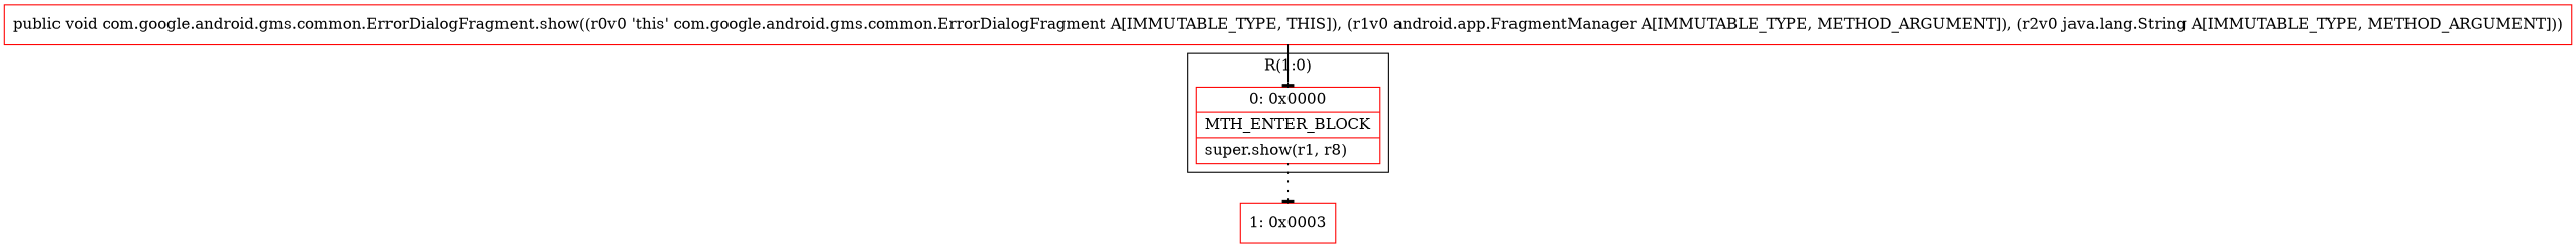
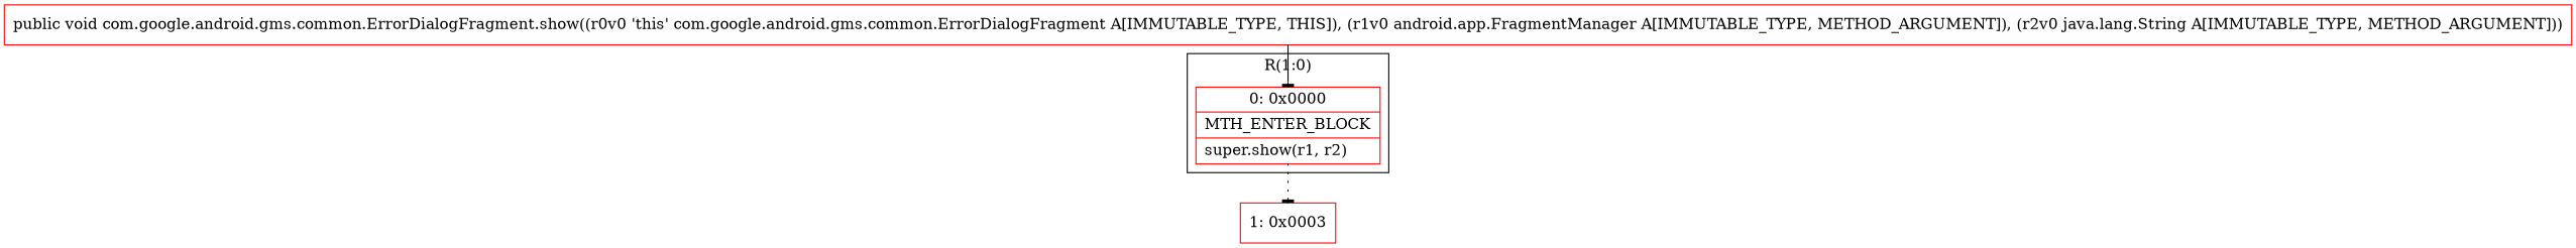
  digraph {
    node [color=red shape=record]
    edge [arrowhead=tee]
-   n1 [label="{0\:\ 0x0000|MTH_ENTER_BLOCK\l|super.show(r1, r8)\l}"]
+   n1 [label="{0\:\ 0x0000|MTH_ENTER_BLOCK\l|super.show(r1, r2)\l}"]
    n2 [label="{1\:\ 0x0003}"]
    n3 [label="{public void com.google.android.gms.common.ErrorDialogFragment.show((r0v0 'this' com.google.android.gms.common.ErrorDialogFragment A[IMMUTABLE_TYPE, THIS]), (r1v0 android.app.FragmentManager A[IMMUTABLE_TYPE, METHOD_ARGUMENT]), (r2v0 java.lang.String A[IMMUTABLE_TYPE, METHOD_ARGUMENT])) }"]
    subgraph cluster_1 {
      label="R(1:0)"
      n1
    }
    n1 -> n2 [style=dotted]
    n3 -> n1 [style=solid]
  }
